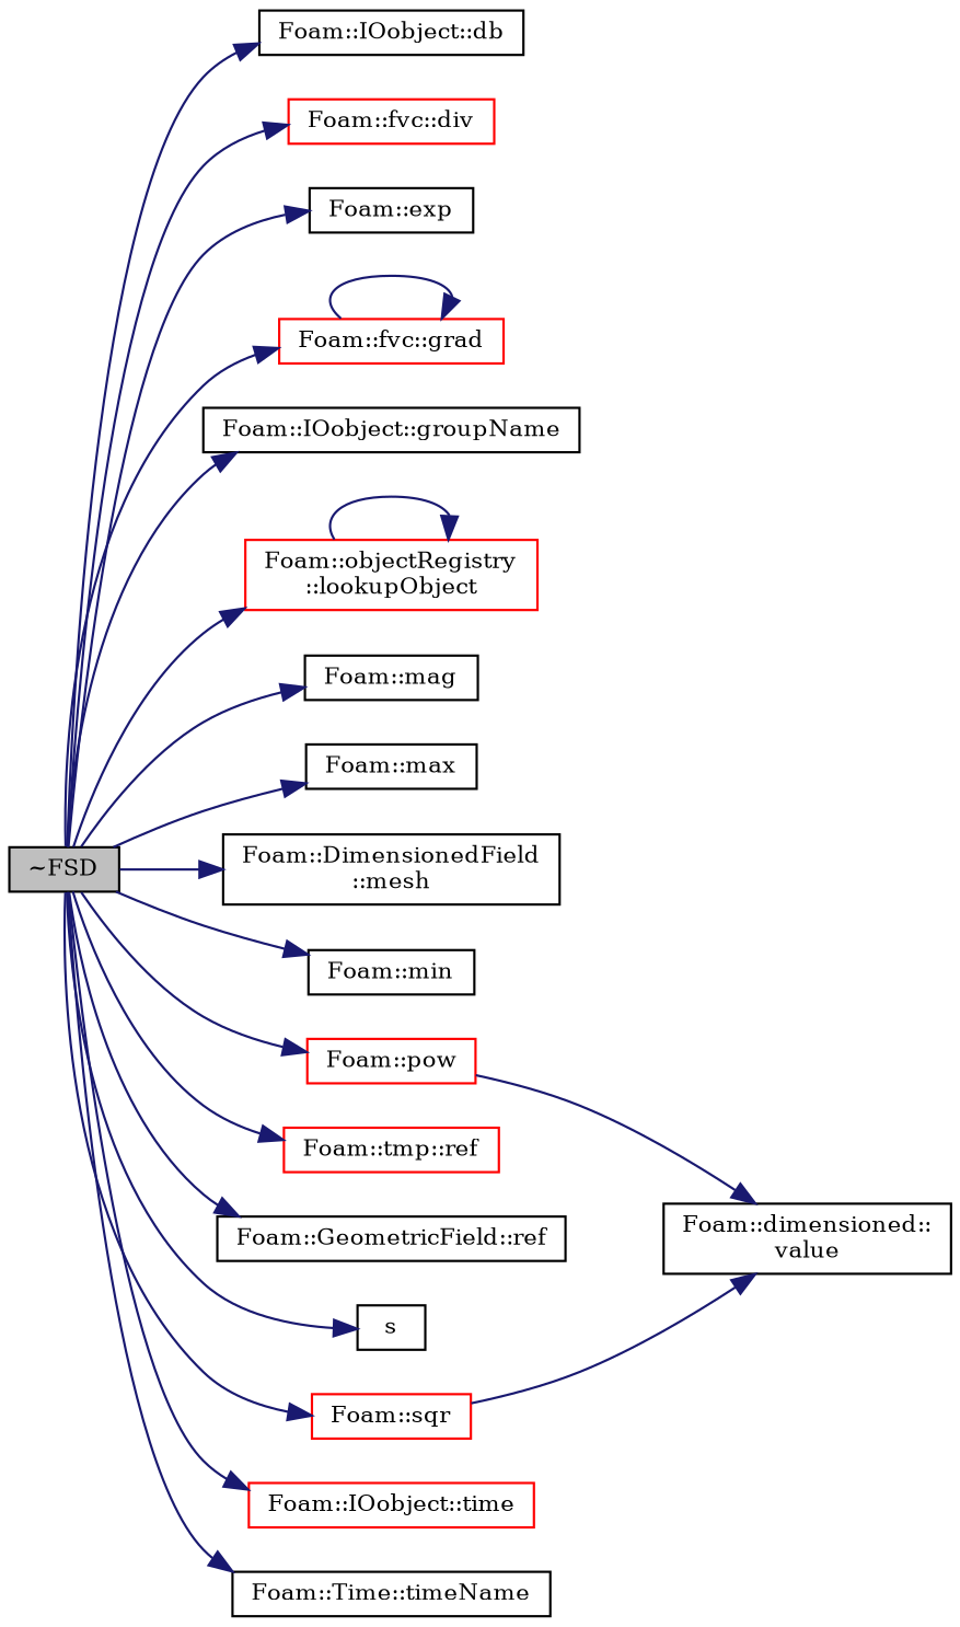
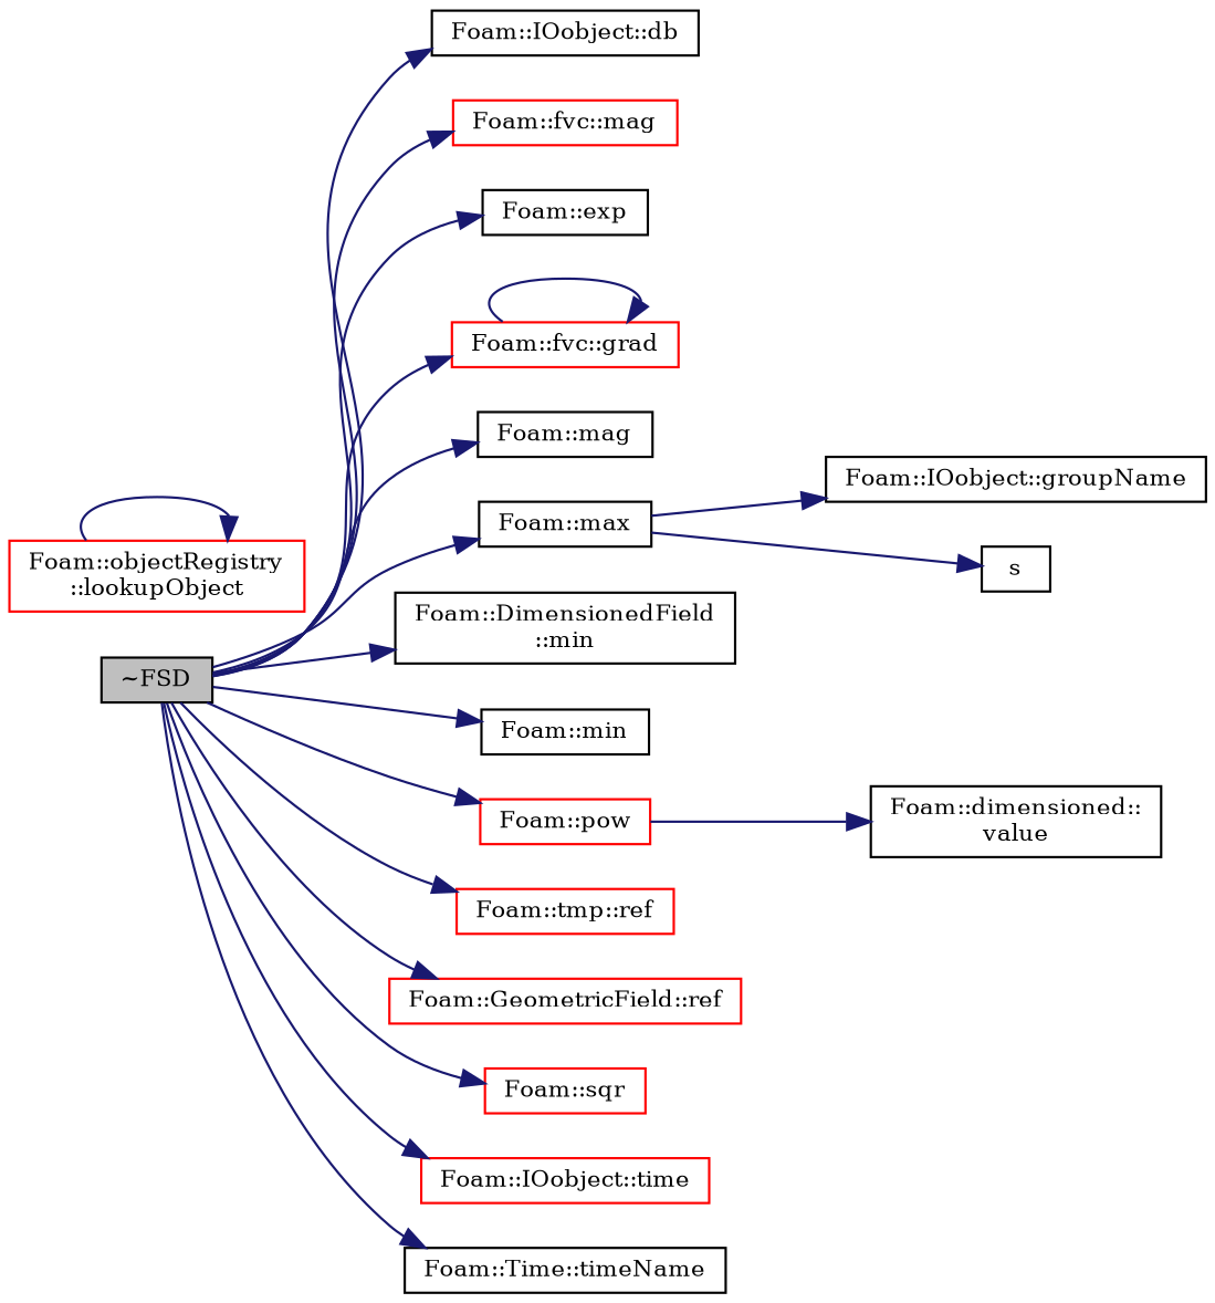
  digraph {
    fontname="DejaVu Serif"
    rankdir=LR
    node [color=black fontname="DejaVu Serif" fontsize=10 shape=record]
    edge [color=midnightblue fontname="DejaVu Serif" fontsize=10 labelfontname=Helvetica labelfontsize=10 style=solid]
    n1 [fillcolor=grey75 fontcolor=black height=0.2 label="~FSD" style=filled width=0.4]
    n2 [height=0.2 label="Foam::IOobject::db" width=0.4]
-   n3 [color=red height=0.2 label="Foam::fvc::div" width=0.4]
+   n3 [color=red height=0.2 label="Foam::fvc::mag" width=0.4]
    n4 [height=0.2 label="Foam::exp" width=0.4]
    n5 [color=red height=0.2 label="Foam::fvc::grad" width=0.4]
    n6 [height=0.2 label="Foam::IOobject::groupName" width=0.4]
    n7 [color=red height=0.2 label="Foam::objectRegistry\l::lookupObject" width=0.4]
    n8 [height=0.2 label="Foam::mag" width=0.4]
    n9 [height=0.2 label="Foam::max" width=0.4]
-   n10 [height=0.2 label="Foam::DimensionedField\l::mesh" width=0.4]
+   n10 [height=0.2 label="Foam::DimensionedField\l::min" width=0.4]
    n11 [height=0.2 label="Foam::min" width=0.4]
    n12 [color=red height=0.2 label="Foam::pow" width=0.4]
    n13 [color=red height=0.2 label="Foam::tmp::ref" width=0.4]
-   n14 [height=0.2 label="Foam::GeometricField::ref" width=0.4]
+   n14 [color=red height=0.2 label="Foam::GeometricField::ref" width=0.4]
    n15 [height=0.2 label=s width=0.4]
    n16 [color=red height=0.2 label="Foam::sqr" width=0.4]
    n17 [color=red height=0.2 label="Foam::IOobject::time" width=0.4]
    n18 [height=0.2 label="Foam::Time::timeName" width=0.4]
    n19 [height=0.2 label="Foam::dimensioned::\lvalue" width=0.4]
    n1 -> n2
    n1 -> n3
    n1 -> n4
    n1 -> n5
-   n1 -> n6
-   n1 -> n7
+   n9 -> n6
    n1 -> n8
    n1 -> n9
    n1 -> n10
    n1 -> n11
    n1 -> n12
    n1 -> n13
    n1 -> n14
-   n1 -> n15
+   n9 -> n15
    n1 -> n16
    n1 -> n17
    n1 -> n18
    n5 -> n5
    n7 -> n7
    n12 -> n19
-   n16 -> n19
  }
